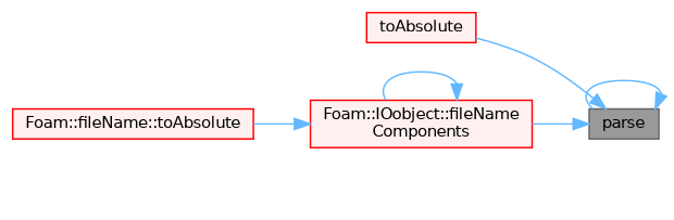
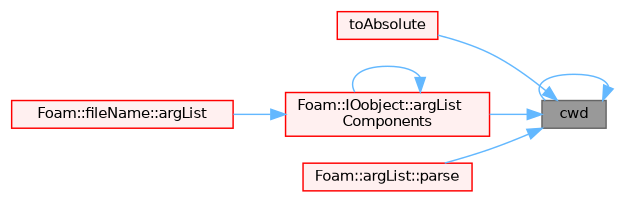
  digraph {
    rankdir=RL
    node [color=red fillcolor="#FFF0F0" fontname=Helvetica fontsize=10 shape=box style=filled]
    edge [color=steelblue1 dir=back fontname=Helvetica fontsize=10 labelfontname=Helvetica labelfontsize=10 style=solid]
-   n1 [color=gray40 fillcolor=grey60 fontcolor=black height=0.2 label=parse width=0.4]
+   n1 [color=gray40 fillcolor=grey60 fontcolor=black height=0.2 label=cwd width=0.4]
    n2 [height=0.2 label=toAbsolute width=0.4]
-   n3 [height=0.2 label="Foam::IOobject::fileName\lComponents" width=0.4]
-   n5 [height=0.2 label="Foam::fileName::toAbsolute" width=0.4]
+   n3 [height=0.2 label="Foam::IOobject::argList\lComponents" width=0.4]
+   n4 [height=0.2 label="Foam::argList::parse" width=0.4]
+   n5 [height=0.2 label="Foam::fileName::argList" width=0.4]
    n1 -> n1
    n1 -> n2
    n1 -> n3
+   n1 -> n4
    n3 -> n3
    n3 -> n5
  }
